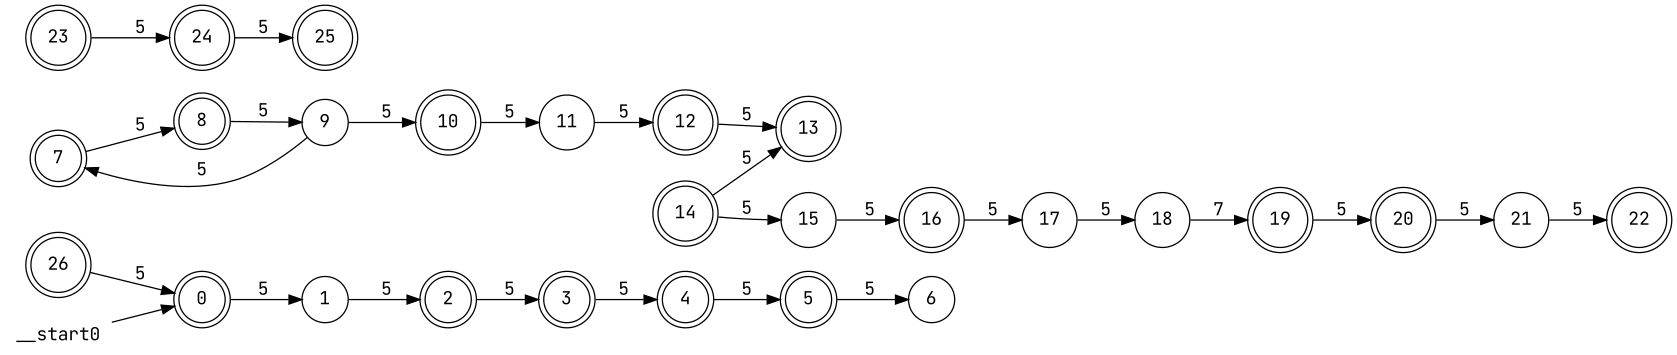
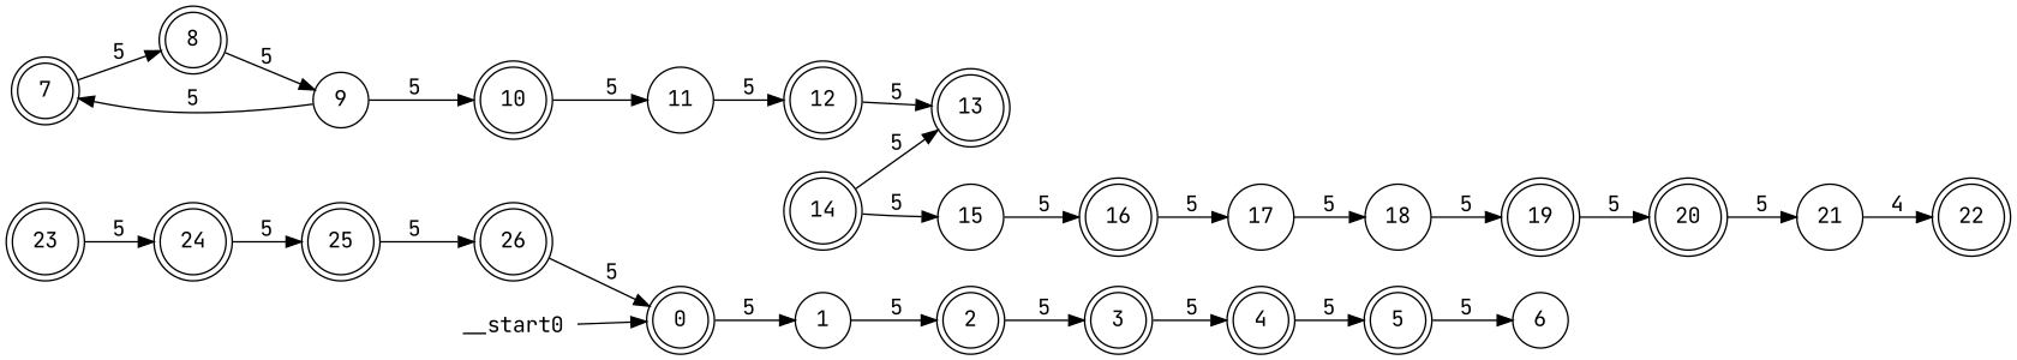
  digraph {
    fontname="JetBrains Mono"
    rankdir=LR
    node [fontname="JetBrains Mono" shape=doublecircle]
    edge [fontname="JetBrains Mono"]
    n1 [label=0]
    n2 [label=1 shape=circle]
    n3 [label=2]
    n4 [label=3]
    n5 [label=4]
    n6 [label=5]
    n7 [label=6 shape=circle]
    n8 [label=7]
    n9 [label=8]
    n10 [label=9 shape=circle]
    n11 [label=10]
    n12 [label=11 shape=circle]
    n13 [label=12]
    n14 [label=13]
    n15 [label=14]
    n16 [label=15 shape=circle]
    n17 [label=16]
    n18 [label=17 shape=circle]
    n19 [label=18 shape=circle]
    n20 [label=19]
    n21 [label=20]
    n22 [label=21 shape=circle]
    n23 [label=22]
    n24 [label=23]
    n25 [label=24]
    n26 [label=25]
    n27 [label=26]
    __start0 [height=0 shape=none width=0]
    n1 -> n2 [label=5]
    n2 -> n3 [label=5]
    n3 -> n4 [label=5]
    n4 -> n5 [label=5]
    n5 -> n6 [label=5]
    n6 -> n7 [label=5]
    n8 -> n9 [label=5]
    n9 -> n10 [label=5]
    n10 -> n8 [label=5]
    n10 -> n11 [label=5]
    n11 -> n12 [label=5]
    n12 -> n13 [label=5]
    n13 -> n14 [label=5]
    n15 -> n14 [label=5]
    n15 -> n16 [label=5]
    n16 -> n17 [label=5]
    n17 -> n18 [label=5]
    n18 -> n19 [label=5]
-   n19 -> n20 [label=7]
+   n19 -> n20 [label=5]
    n20 -> n21 [label=5]
    n21 -> n22 [label=5]
-   n22 -> n23 [label=5]
+   n22 -> n23 [label=4]
    n24 -> n25 [label=5]
    n25 -> n26 [label=5]
+   n26 -> n27 [label=5]
    n27 -> n1 [label=5]
    __start0 -> n1
  }
